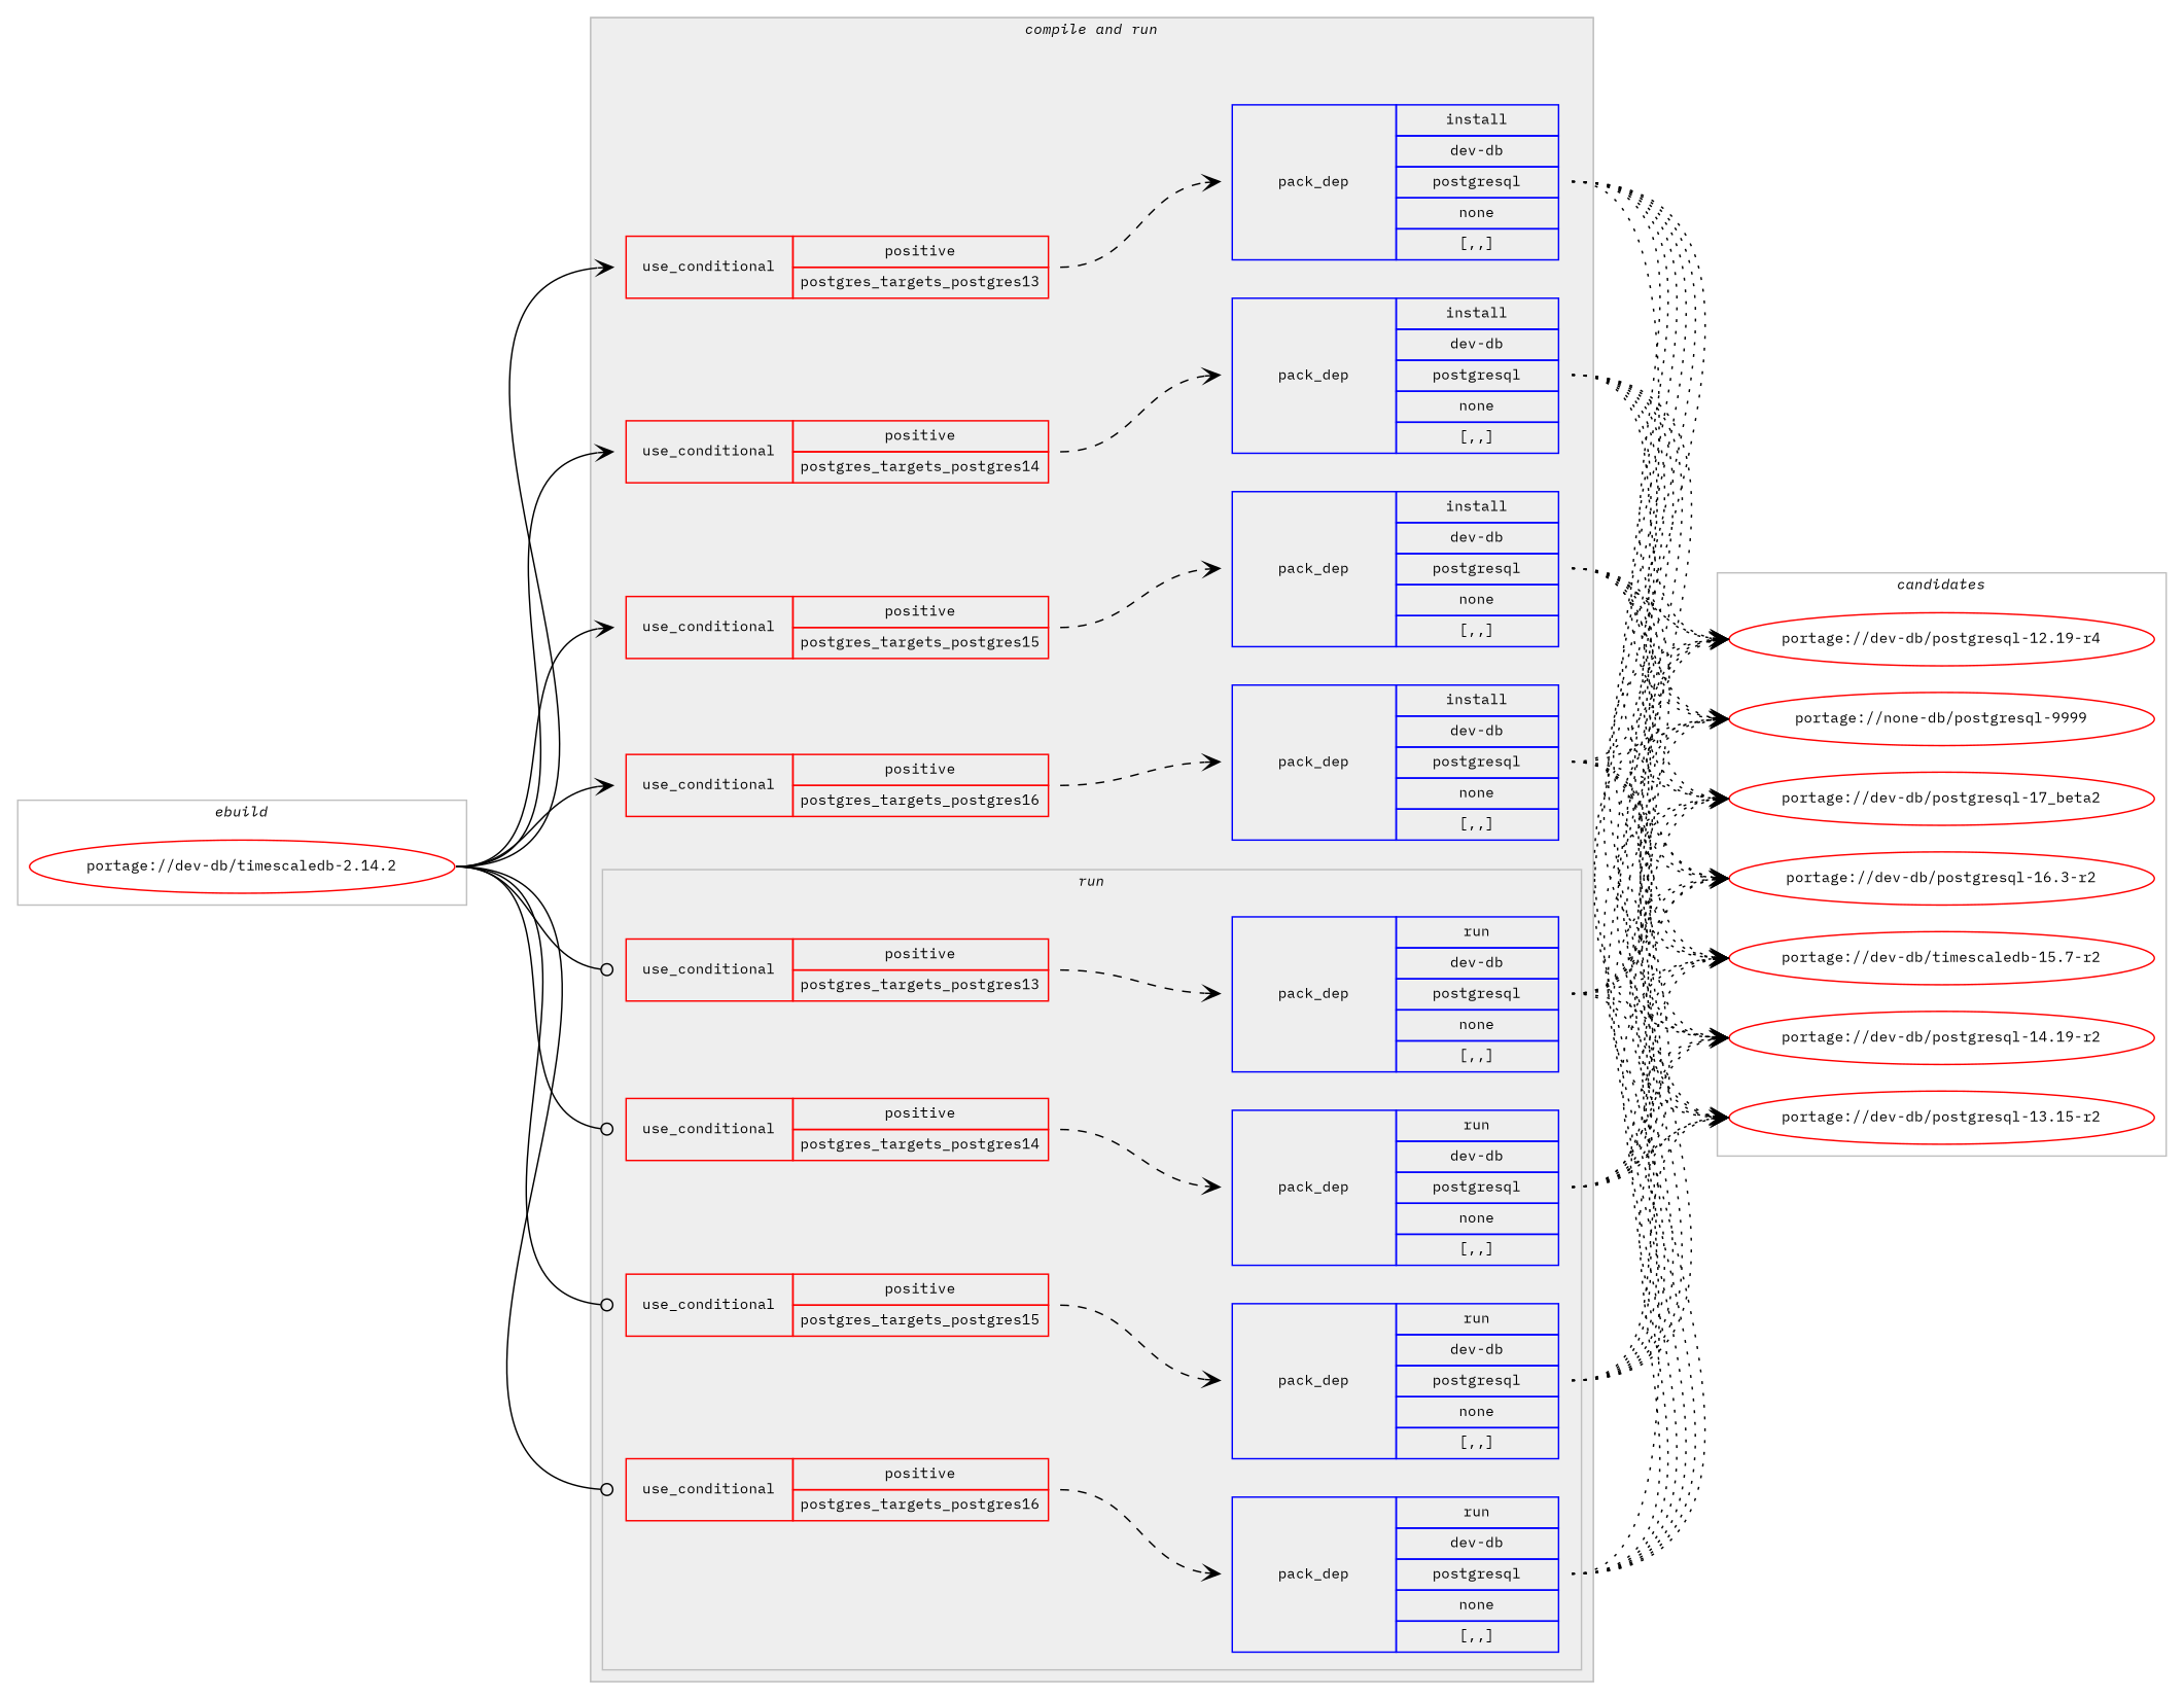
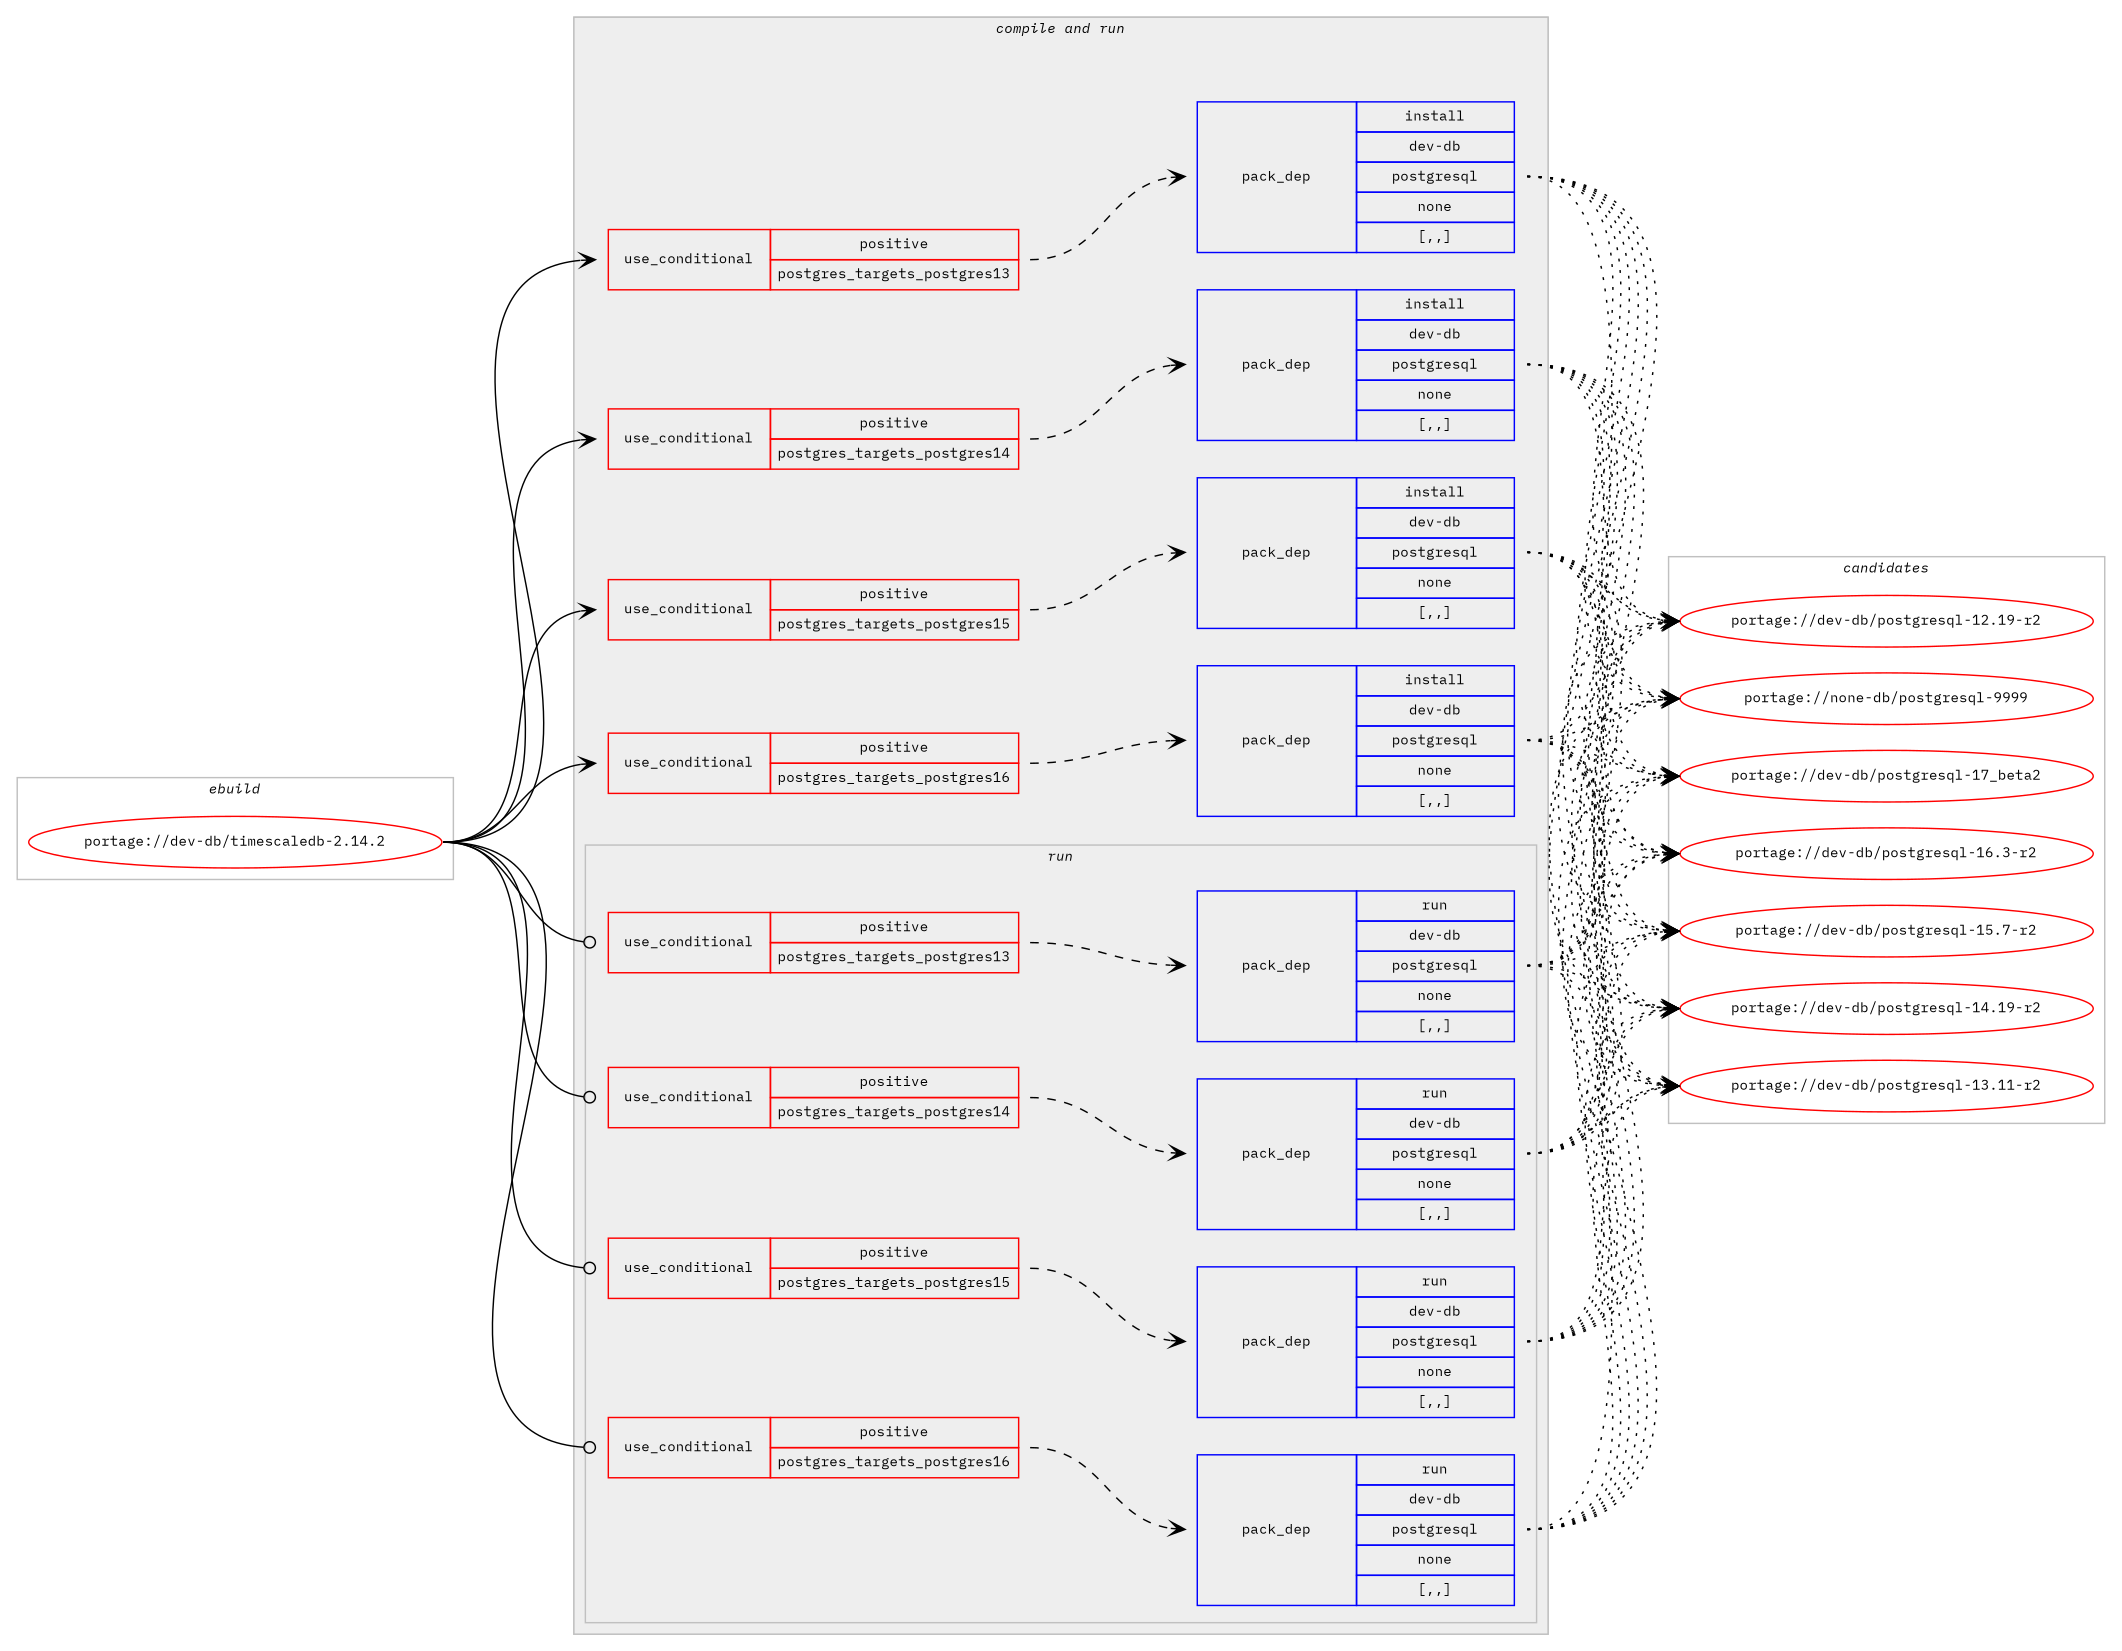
  digraph {
    compound=true
    concentrate=true
    fontname="IBM Plex Mono"
    fontsize=10
    newrank=true
    rankdir=LR
    ranksep=1.5
    node [color=red fontname="IBM Plex Mono" fontsize=10 shape=none]
    edge [arrowhead=vee fontname="IBM Plex Mono" headport=w style=dotted tailport=e weight=100]
    n1 [label="portage://dev-db/timescaledb-2.14.2" width=4 shape=""]
    n2 [color=blue label=<<TABLE BORDER="0" CELLBORDER="1" CELLSPACING="0" CELLPADDING="4" WIDTH="220"><TR><TD ROWSPAN="6" CELLPADDING="30">pack_dep</TD></TR><TR><TD WIDTH="110">install</TD></TR><TR><TD>dev-db</TD></TR><TR><TD>postgresql</TD></TR><TR><TD>none</TD></TR><TR><TD>[,,]</TD></TR></TABLE>>]
    n3 [label=<<TABLE BORDER="0" CELLBORDER="1" CELLSPACING="0" CELLPADDING="4"><TR><TD ROWSPAN="3" CELLPADDING="10">use_conditional</TD></TR><TR><TD>positive</TD></TR><TR><TD>postgres_targets_postgres13</TD></TR></TABLE>>]
    n4 [color=blue label=<<TABLE BORDER="0" CELLBORDER="1" CELLSPACING="0" CELLPADDING="4" WIDTH="220"><TR><TD ROWSPAN="6" CELLPADDING="30">pack_dep</TD></TR><TR><TD WIDTH="110">install</TD></TR><TR><TD>dev-db</TD></TR><TR><TD>postgresql</TD></TR><TR><TD>none</TD></TR><TR><TD>[,,]</TD></TR></TABLE>>]
    n5 [label=<<TABLE BORDER="0" CELLBORDER="1" CELLSPACING="0" CELLPADDING="4"><TR><TD ROWSPAN="3" CELLPADDING="10">use_conditional</TD></TR><TR><TD>positive</TD></TR><TR><TD>postgres_targets_postgres14</TD></TR></TABLE>>]
    n6 [color=blue label=<<TABLE BORDER="0" CELLBORDER="1" CELLSPACING="0" CELLPADDING="4" WIDTH="220"><TR><TD ROWSPAN="6" CELLPADDING="30">pack_dep</TD></TR><TR><TD WIDTH="110">install</TD></TR><TR><TD>dev-db</TD></TR><TR><TD>postgresql</TD></TR><TR><TD>none</TD></TR><TR><TD>[,,]</TD></TR></TABLE>>]
    n7 [label=<<TABLE BORDER="0" CELLBORDER="1" CELLSPACING="0" CELLPADDING="4"><TR><TD ROWSPAN="3" CELLPADDING="10">use_conditional</TD></TR><TR><TD>positive</TD></TR><TR><TD>postgres_targets_postgres15</TD></TR></TABLE>>]
    n8 [color=blue label=<<TABLE BORDER="0" CELLBORDER="1" CELLSPACING="0" CELLPADDING="4" WIDTH="220"><TR><TD ROWSPAN="6" CELLPADDING="30">pack_dep</TD></TR><TR><TD WIDTH="110">install</TD></TR><TR><TD>dev-db</TD></TR><TR><TD>postgresql</TD></TR><TR><TD>none</TD></TR><TR><TD>[,,]</TD></TR></TABLE>>]
    n9 [label=<<TABLE BORDER="0" CELLBORDER="1" CELLSPACING="0" CELLPADDING="4"><TR><TD ROWSPAN="3" CELLPADDING="10">use_conditional</TD></TR><TR><TD>positive</TD></TR><TR><TD>postgres_targets_postgres16</TD></TR></TABLE>>]
    n10 [color=blue label=<<TABLE BORDER="0" CELLBORDER="1" CELLSPACING="0" CELLPADDING="4" WIDTH="220"><TR><TD ROWSPAN="6" CELLPADDING="30">pack_dep</TD></TR><TR><TD WIDTH="110">run</TD></TR><TR><TD>dev-db</TD></TR><TR><TD>postgresql</TD></TR><TR><TD>none</TD></TR><TR><TD>[,,]</TD></TR></TABLE>>]
    n11 [label=<<TABLE BORDER="0" CELLBORDER="1" CELLSPACING="0" CELLPADDING="4"><TR><TD ROWSPAN="3" CELLPADDING="10">use_conditional</TD></TR><TR><TD>positive</TD></TR><TR><TD>postgres_targets_postgres13</TD></TR></TABLE>>]
    n12 [color=blue label=<<TABLE BORDER="0" CELLBORDER="1" CELLSPACING="0" CELLPADDING="4" WIDTH="220"><TR><TD ROWSPAN="6" CELLPADDING="30">pack_dep</TD></TR><TR><TD WIDTH="110">run</TD></TR><TR><TD>dev-db</TD></TR><TR><TD>postgresql</TD></TR><TR><TD>none</TD></TR><TR><TD>[,,]</TD></TR></TABLE>>]
    n13 [label=<<TABLE BORDER="0" CELLBORDER="1" CELLSPACING="0" CELLPADDING="4"><TR><TD ROWSPAN="3" CELLPADDING="10">use_conditional</TD></TR><TR><TD>positive</TD></TR><TR><TD>postgres_targets_postgres14</TD></TR></TABLE>>]
    n14 [color=blue label=<<TABLE BORDER="0" CELLBORDER="1" CELLSPACING="0" CELLPADDING="4" WIDTH="220"><TR><TD ROWSPAN="6" CELLPADDING="30">pack_dep</TD></TR><TR><TD WIDTH="110">run</TD></TR><TR><TD>dev-db</TD></TR><TR><TD>postgresql</TD></TR><TR><TD>none</TD></TR><TR><TD>[,,]</TD></TR></TABLE>>]
    n15 [label=<<TABLE BORDER="0" CELLBORDER="1" CELLSPACING="0" CELLPADDING="4"><TR><TD ROWSPAN="3" CELLPADDING="10">use_conditional</TD></TR><TR><TD>positive</TD></TR><TR><TD>postgres_targets_postgres15</TD></TR></TABLE>>]
    n16 [color=blue label=<<TABLE BORDER="0" CELLBORDER="1" CELLSPACING="0" CELLPADDING="4" WIDTH="220"><TR><TD ROWSPAN="6" CELLPADDING="30">pack_dep</TD></TR><TR><TD WIDTH="110">run</TD></TR><TR><TD>dev-db</TD></TR><TR><TD>postgresql</TD></TR><TR><TD>none</TD></TR><TR><TD>[,,]</TD></TR></TABLE>>]
    n17 [label=<<TABLE BORDER="0" CELLBORDER="1" CELLSPACING="0" CELLPADDING="4"><TR><TD ROWSPAN="3" CELLPADDING="10">use_conditional</TD></TR><TR><TD>positive</TD></TR><TR><TD>postgres_targets_postgres16</TD></TR></TABLE>>]
    n18 [label="portage://none-db/postgresql-9999" width=4 shape=""]
    n19 [label="portage://dev-db/postgresql-17_beta2" width=4 shape=""]
    n20 [label="portage://dev-db/postgresql-16.3-r2" width=4 shape=""]
-   n21 [label="portage://dev-db/timescaledb-15.7-r2" width=4 shape=""]
+   n21 [label="portage://dev-db/postgresql-15.7-r2" width=4 shape=""]
    n22 [label="portage://dev-db/postgresql-14.19-r2" width=4 shape=""]
-   n23 [label="portage://dev-db/postgresql-13.15-r2" width=4 shape=""]
-   n24 [label="portage://dev-db/postgresql-12.19-r4" width=4 shape=""]
+   n23 [label="portage://dev-db/postgresql-13.11-r2" width=4 shape=""]
+   n24 [label="portage://dev-db/postgresql-12.19-r2" width=4 shape=""]
    subgraph cluster_1 {
      color=gray
      label=<<i>ebuild</i>>
      n1
    }
    subgraph cluster_2 {
      color=gray
      label=<<i>dependencies</i>>
      subgraph cluster_3 {
        color=gray
        fillcolor="#eeeeee"
        label=<<i>compile</i>>
        style=filled
        subgraph sub_4 {
          color=gray
          fillcolor="#eeeeee"
          label=<<i>compile</i>>
          style=filled
          n3
          subgraph sub_5 {
            color=gray
            fillcolor="#eeeeee"
            label=<<i>compile</i>>
            style=filled
            n2
          }
        }
        subgraph sub_6 {
          color=gray
          fillcolor="#eeeeee"
          label=<<i>compile</i>>
          style=filled
          n5
          subgraph sub_7 {
            color=gray
            fillcolor="#eeeeee"
            label=<<i>compile</i>>
            style=filled
            n4
          }
        }
        subgraph sub_8 {
          color=gray
          fillcolor="#eeeeee"
          label=<<i>compile</i>>
          style=filled
          n7
          subgraph sub_9 {
            color=gray
            fillcolor="#eeeeee"
            label=<<i>compile</i>>
            style=filled
            n6
          }
        }
        subgraph sub_10 {
          color=gray
          fillcolor="#eeeeee"
          label=<<i>compile</i>>
          style=filled
          n9
          subgraph sub_11 {
            color=gray
            fillcolor="#eeeeee"
            label=<<i>compile</i>>
            style=filled
            n8
          }
        }
      }
      subgraph cluster_12 {
        color=gray
        fillcolor="#eeeeee"
        label=<<i>compile and run</i>>
        style=filled
      }
      subgraph cluster_13 {
        color=gray
        fillcolor="#eeeeee"
        label=<<i>run</i>>
        style=filled
        subgraph sub_14 {
          color=gray
          fillcolor="#eeeeee"
          label=<<i>run</i>>
          style=filled
          n11
          subgraph sub_15 {
            color=gray
            fillcolor="#eeeeee"
            label=<<i>run</i>>
            style=filled
            n10
          }
        }
        subgraph sub_16 {
          color=gray
          fillcolor="#eeeeee"
          label=<<i>run</i>>
          style=filled
          n13
          subgraph sub_17 {
            color=gray
            fillcolor="#eeeeee"
            label=<<i>run</i>>
            style=filled
            n12
          }
        }
        subgraph sub_18 {
          color=gray
          fillcolor="#eeeeee"
          label=<<i>run</i>>
          style=filled
          n15
          subgraph sub_19 {
            color=gray
            fillcolor="#eeeeee"
            label=<<i>run</i>>
            style=filled
            n14
          }
        }
        subgraph sub_20 {
          color=gray
          fillcolor="#eeeeee"
          label=<<i>run</i>>
          style=filled
          n17
          subgraph sub_21 {
            color=gray
            fillcolor="#eeeeee"
            label=<<i>run</i>>
            style=filled
            n16
          }
        }
      }
    }
    subgraph cluster_22 {
      color=gray
      label=<<i>candidates</i>>
      rank=same
      subgraph sub_23 {
        color=black
        label=<<i>candidates</i>>
        nodesep=1
        rank=same
        n18
        n19
        n20
        n21
        n22
        n23
        n24
      }
      subgraph sub_24 {
        color=black
        label=<<i>candidates</i>>
        nodesep=1
        rank=same
        n18
        n19
        n20
        n21
        n22
        n23
        n24
      }
      subgraph sub_25 {
        color=black
        label=<<i>candidates</i>>
        nodesep=1
        rank=same
        n18
        n19
        n20
        n21
        n22
        n23
        n24
      }
      subgraph sub_26 {
        color=black
        label=<<i>candidates</i>>
        nodesep=1
        rank=same
        n18
        n19
        n20
        n21
        n22
        n23
        n24
      }
      subgraph sub_27 {
        color=black
        label=<<i>candidates</i>>
        nodesep=1
        rank=same
        n18
        n19
        n20
        n21
        n22
        n23
        n24
      }
      subgraph sub_28 {
        color=black
        label=<<i>candidates</i>>
        nodesep=1
        rank=same
        n18
        n19
        n20
        n21
        n22
        n23
        n24
      }
      subgraph sub_29 {
        color=black
        label=<<i>candidates</i>>
        nodesep=1
        rank=same
        n18
        n19
        n20
        n21
        n22
        n23
        n24
      }
      subgraph sub_30 {
        color=black
        label=<<i>candidates</i>>
        nodesep=1
        rank=same
        n18
        n19
        n20
        n21
        n22
        n23
        n24
      }
    }
    n1 -> n3 [style=solid weight=20]
    n1 -> n5 [style=solid weight=20]
    n1 -> n7 [style=solid weight=20]
    n1 -> n9 [style=solid weight=20]
    n1 -> n11 [arrowhead=odot style=solid weight=20]
    n1 -> n13 [arrowhead=odot style=solid weight=20]
    n1 -> n15 [arrowhead=odot style=solid weight=20]
    n1 -> n17 [arrowhead=odot style=solid weight=20]
    n2 -> n18
    n2 -> n19
    n2 -> n20
    n2 -> n21
    n2 -> n22
    n2 -> n23
    n2 -> n24
    n3 -> n2 [style=dashed weight=20]
    n4 -> n18
    n4 -> n19
    n4 -> n20
    n4 -> n21
    n4 -> n22
    n4 -> n23
    n4 -> n24
    n5 -> n4 [style=dashed weight=20]
    n6 -> n18
    n6 -> n19
    n6 -> n20
    n6 -> n21
    n6 -> n22
    n6 -> n23
    n6 -> n24
    n7 -> n6 [style=dashed weight=20]
    n8 -> n18
    n8 -> n19
    n8 -> n20
    n8 -> n21
    n8 -> n22
    n8 -> n23
    n8 -> n24
    n9 -> n8 [style=dashed weight=20]
    n10 -> n18
    n10 -> n19
    n10 -> n20
    n10 -> n21
    n10 -> n22
    n10 -> n23
    n10 -> n24
    n11 -> n10 [style=dashed weight=20]
    n12 -> n18
    n12 -> n19
    n12 -> n20
    n12 -> n21
    n12 -> n22
    n12 -> n23
    n12 -> n24
    n13 -> n12 [style=dashed weight=20]
    n14 -> n18
    n14 -> n19
    n14 -> n20
    n14 -> n21
    n14 -> n22
    n14 -> n23
    n14 -> n24
    n15 -> n14 [style=dashed weight=20]
    n16 -> n18
    n16 -> n19
    n16 -> n20
    n16 -> n21
    n16 -> n22
    n16 -> n23
    n16 -> n24
    n17 -> n16 [style=dashed weight=20]
  }
